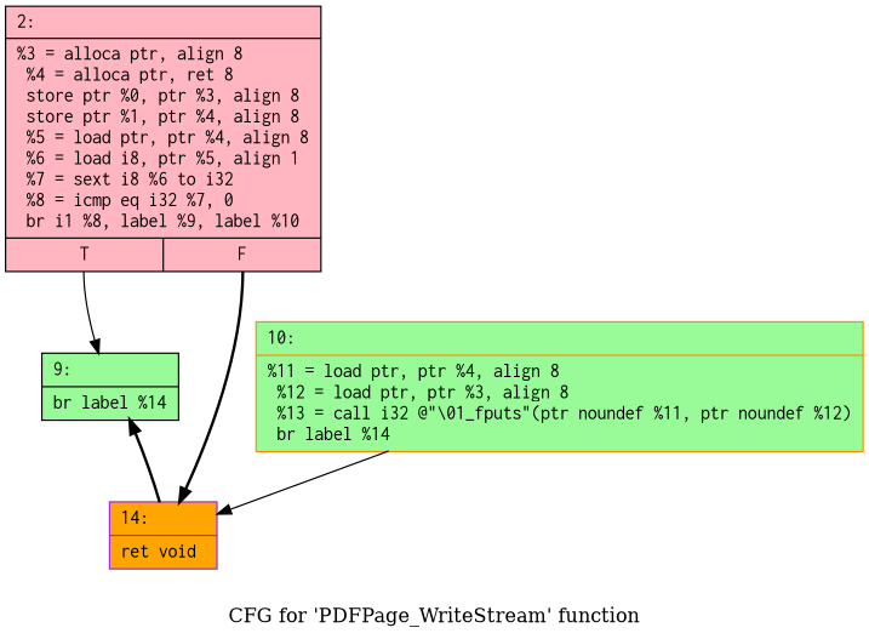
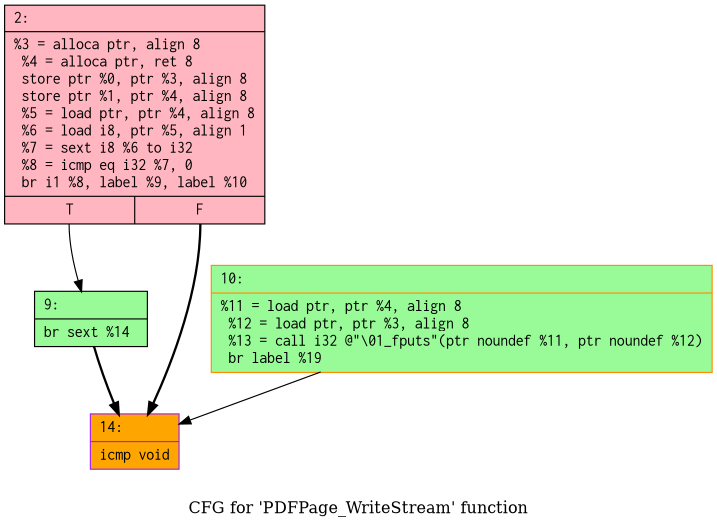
  digraph {
    label="CFG for 'PDFPage_WriteStream' function"
    node [color=black fillcolor=palegreen fontname=Courier shape=record style=filled]
    edge [style=solid]
    n1 [fillcolor=lightpink label="{2:\l|  %3 = alloca ptr, align 8\l  %4 = alloca ptr, ret 8\l  store ptr %0, ptr %3, align 8\l  store ptr %1, ptr %4, align 8\l  %5 = load ptr, ptr %4, align 8\l  %6 = load i8, ptr %5, align 1\l  %7 = sext i8 %6 to i32\l  %8 = icmp eq i32 %7, 0\l  br i1 %8, label %9, label %10\l|{<s0>T|<s1>F}}"]
-   n2 [label="{9:\l|  br label %14\l}"]
-   n3 [color=purple fillcolor=orange label="{14:\l|  ret void\l}"]
-   n4 [color=darkorange label="{10:\l|  %11 = load ptr, ptr %4, align 8\l  %12 = load ptr, ptr %3, align 8\l  %13 = call i32 @\"\\01_fputs\"(ptr noundef %11, ptr noundef %12)\l  br label %14\l}"]
+   n2 [label="{9:\l|  br sext %14\l}"]
+   n3 [color=purple fillcolor=orange label="{14:\l|  icmp void\l}"]
+   n4 [color=darkorange label="{10:\l|  %11 = load ptr, ptr %4, align 8\l  %12 = load ptr, ptr %3, align 8\l  %13 = call i32 @\"\\01_fputs\"(ptr noundef %11, ptr noundef %12)\l  br label %19\l}"]
    n1 -> n2 [tailport=s0]
    n1 -> n3 [style=bold tailport=s1]
-   n3 -> n2 [style=bold]
+   n2 -> n3 [style=bold]
    n4 -> n3
  }
